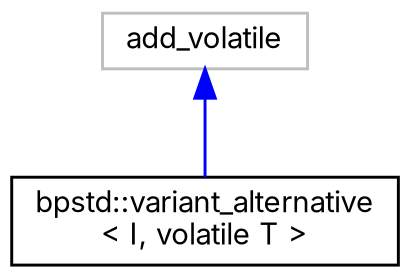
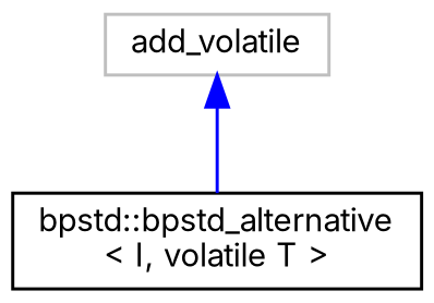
  digraph {
    rankdir=TB
    fontname=Inter
    node [fillcolor=white fontname=Inter fontsize=10 shape=record style=filled]
    n1 [color=grey75 height=0.2 label=add_volatile width=0.4]
-   n2 [color=black height=0.2 label="bpstd::variant_alternative\l\< I, volatile T \>" width=0.4]
+   n2 [color=black height=0.2 label="bpstd::bpstd_alternative\l\< I, volatile T \>" width=0.4]
    n1 -> n2 [color=blue dir=back fontname=Inter fontsize=10 labelfontname=Helvetica labelfontsize=10 style=solid]
  }
